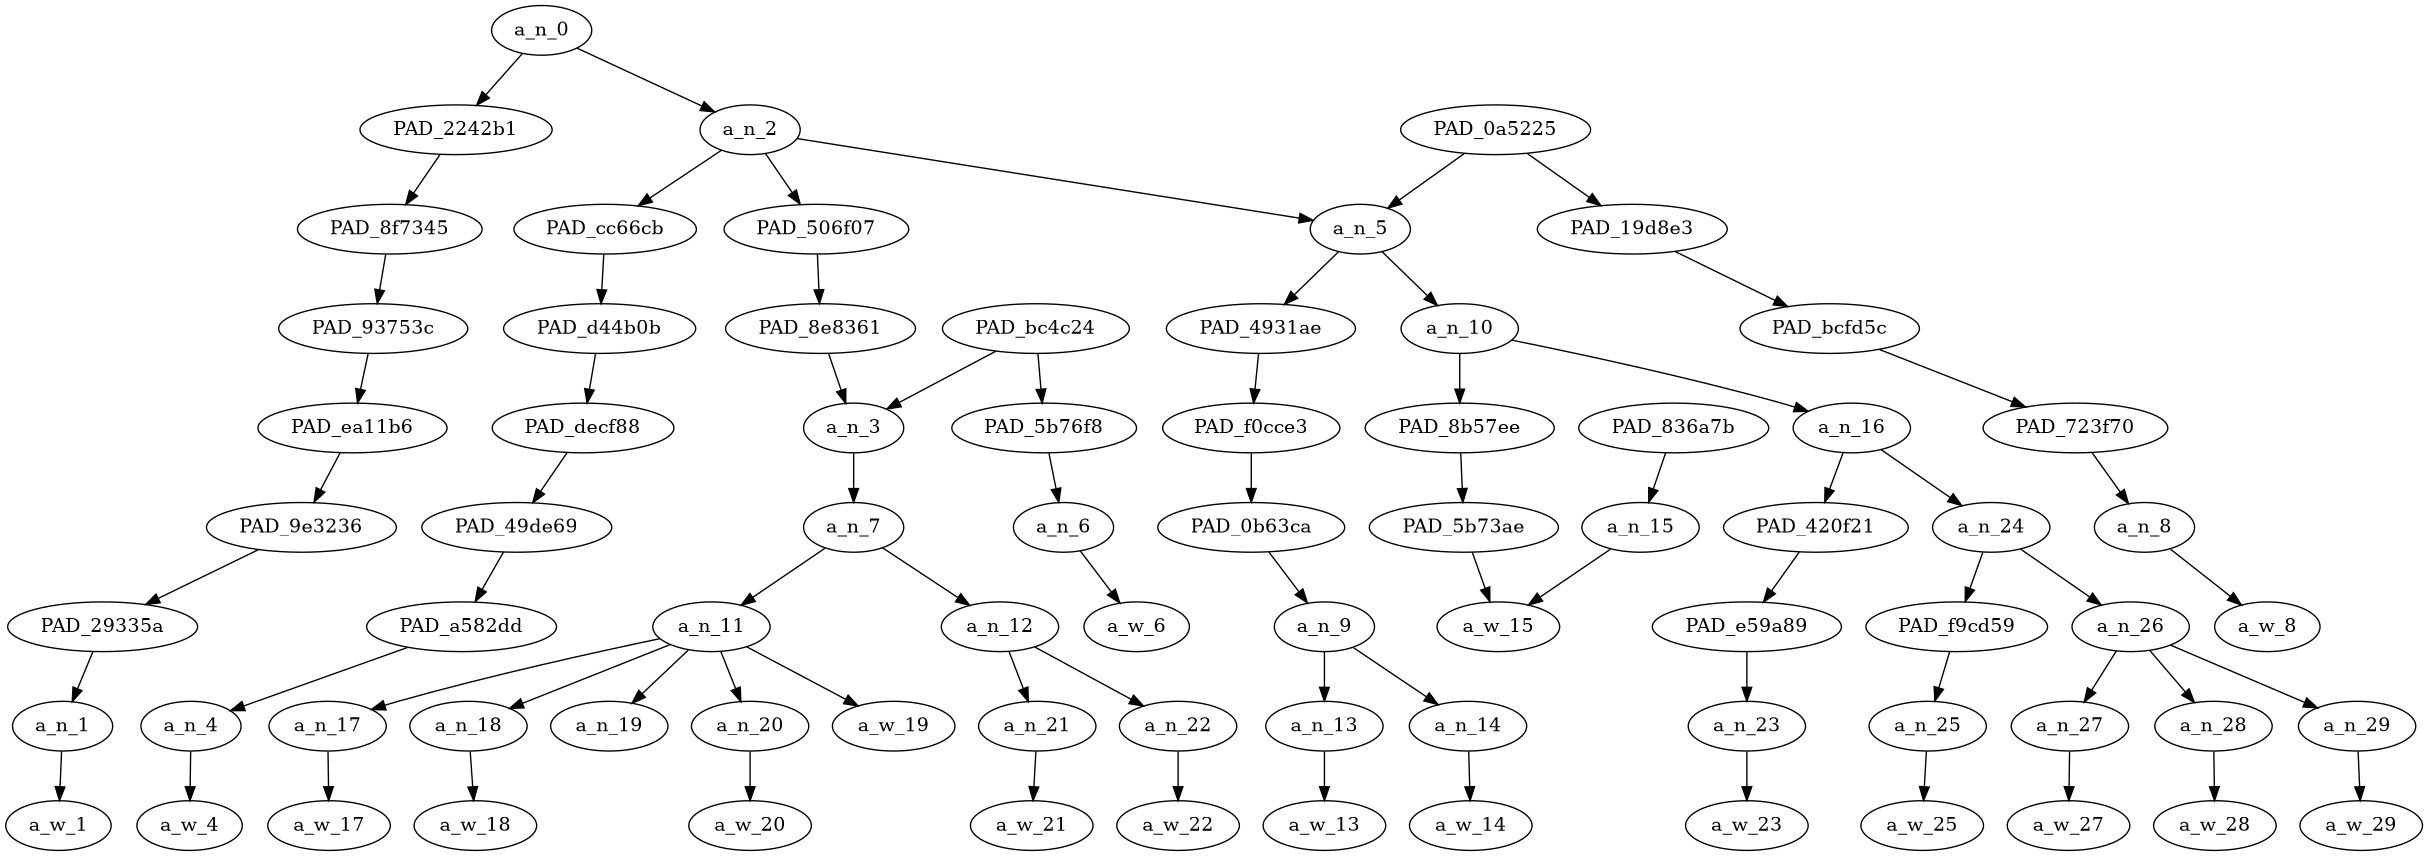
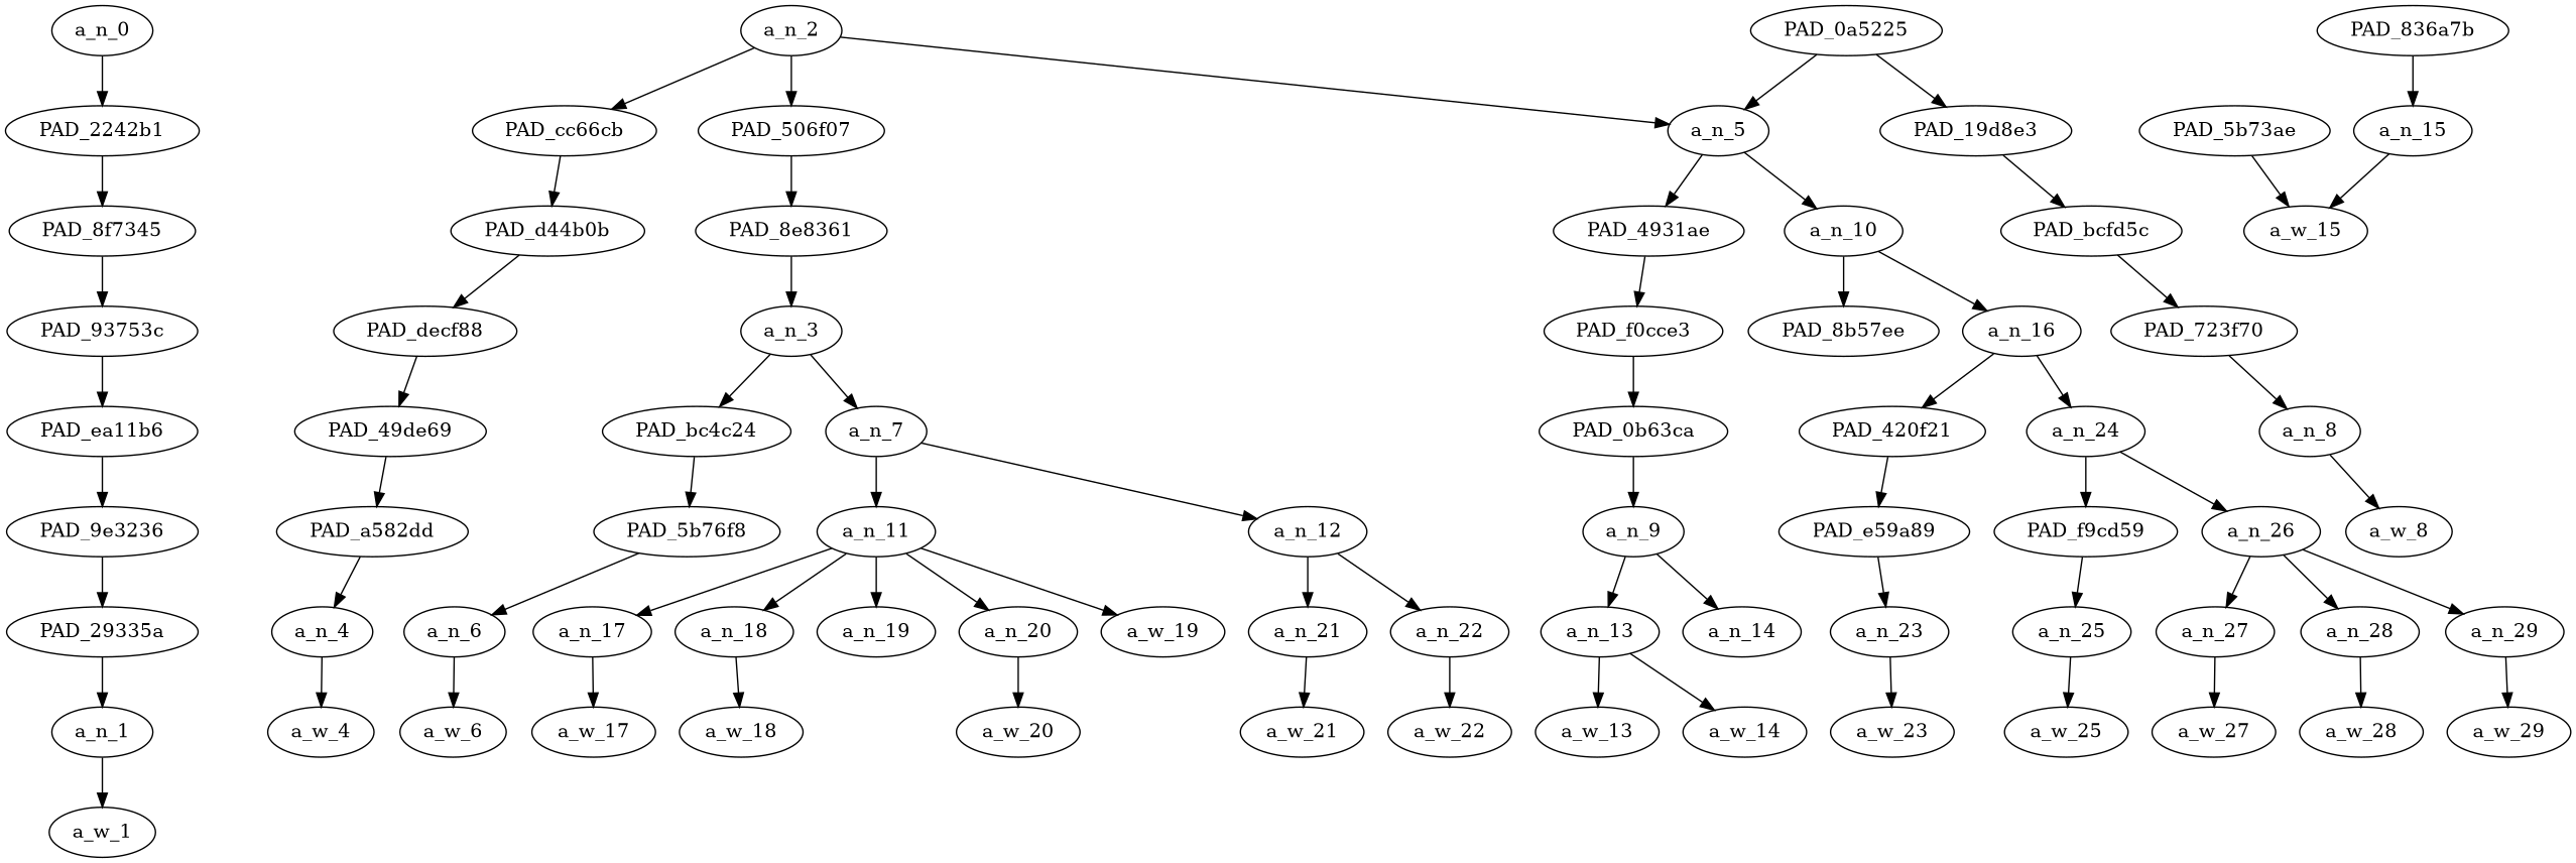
  strict digraph {
    node [div_dir=1 index=0 level=1 text_span="[0]" value=0.08322707]
    a_n_0 [level=8 text_span="[0, 1, 2, 3, 4, 5, 6, 7, 8, 9, 10, 11, 12, 13, 14, 15, 16, 17]" value=1.00000000]
    PAD_2242b1 [level=7]
    a_n_2 [index=1 level=7 text_span="[1, 2, 3, 4, 5, 6, 7, 8, 9, 10, 11, 12, 13, 14, 15, 16, 17]" value=0.91584662]
    PAD_8f7345 [level=6]
    PAD_cc66cb [div_dir=-1 index=2 level=6 text_span="[8]" value=0.02730271]
    PAD_506f07 [index=1 level=6 text_span="[1, 2, 3, 4, 5, 6, 7]" value=0.54555610]
    a_n_5 [index=3 level=6 text_span="[9, 10, 11, 12, 13, 14, 15, 16, 17]" value=0.34209875]
    PAD_93753c [level=5]
    PAD_d44b0b [div_dir=-1 index=2 level=5 text_span="[8]" value=0.02730271]
    PAD_8e8361 [index=1 level=5 text_span="[1, 2, 3, 4, 5, 6, 7]" value=0.54555610]
    PAD_4931ae [index=4 level=5 text_span="[10, 11]" value=0.05775202]
    a_n_10 [index=5 level=5 text_span="[12, 13, 14, 15, 16, 17]" value=0.25336582]
    PAD_ea11b6 [level=4]
    PAD_9e3236 [level=3]
    PAD_29335a [level=2]
    a_n_1
    a_w_1 [div_dir=0 level=0 value=msm]
    PAD_decf88 [div_dir=-1 index=2 level=4 text_span="[8]" value=0.02730271]
    a_n_3 [index=1 level=4 text_span="[1, 2, 3, 4, 5, 6, 7]" value=0.54555610]
    PAD_0a5225 [index=3 level=5 text_span="[9]" value=0.03062350]
    PAD_19d8e3 [index=3 level=4 text_span="[9]" value=0.03062350]
    PAD_f0cce3 [index=4 level=4 text_span="[10, 11]" value=0.05775202]
    PAD_8b57ee [index=5 level=4 text_span="[12]" value=0.02615097]
    a_n_16 [index=6 level=4 text_span="[13, 14, 15, 16, 17]" value=0.22684837]
    PAD_49de69 [div_dir=-1 index=3 level=3 text_span="[8]" value=0.02730271]
    PAD_a582dd [div_dir=-1 index=4 level=2 text_span="[8]" value=0.02730271]
    a_n_4 [div_dir=-1 index=8 text_span="[8]" value=0.02730271]
    a_w_4 [div_dir=0 index=8 level=0 text_span="[8]" value=and]
    PAD_bc4c24 [index=1 level=3 text_span="[1]" value=0.05182504]
    a_n_7 [index=2 level=3 text_span="[2, 3, 4, 5, 6, 7]" value=0.49278935]
    PAD_5b76f8 [index=1 level=2 text_span="[1]" value=0.05182504]
    a_n_11 [index=2 level=2 text_span="[2, 3, 4, 5]" value=0.42547635]
    a_n_12 [index=3 level=2 text_span="[6, 7]" value=0.06643443]
    a_n_6 [index=1 text_span="[1]" value=0.05182504]
    a_n_17 [index=2 text_span="[2]" value=0.04254976]
    a_n_18 [index=3 text_span="[3]" value=0.28521722]
    a_n_19 [div_dir=-1 index=4 text_span="[4]" value=0.05855073]
    a_n_20 [index=5 text_span="[5]" value=0.03822137]
    a_w_19 [div_dir=0 index=4 level=0 text_span="[4]" value=terrorist]
    a_n_21 [index=6 text_span="[6]" value=0.02582861]
    a_n_22 [index=7 text_span="[7]" value=0.04047038]
    a_w_6 [div_dir=0 index=1 level=0 text_span="[1]" value=blamed]
    a_w_17 [div_dir=0 index=2 level=0 text_span="[2]" value=this]
    a_w_18 [div_dir=0 index=3 level=0 text_span="[3]" value=muzrat]
    a_w_20 [div_dir=0 index=5 level=0 text_span="[5]" value=attack]
    a_w_21 [div_dir=0 index=6 level=0 text_span="[6]" value=on]
    a_w_22 [div_dir=0 index=7 level=0 text_span="[7]" value=women]
    PAD_bcfd5c [index=4 level=3 text_span="[9]" value=0.03062350]
    PAD_0b63ca [index=5 level=3 text_span="[10, 11]" value=0.05775202]
    PAD_5b73ae [index=6 level=3 text_span="[12]" value=0.02615097]
    PAD_420f21 [index=7 level=3 text_span="[13]" value=0.02453375]
    a_n_24 [index=8 level=3 text_span="[14, 15, 16, 17]" value=0.20193532]
    PAD_723f70 [index=5 level=2 text_span="[9]" value=0.03062350]
    a_n_8 [index=9 text_span="[9]" value=0.03062350]
    a_w_8 [div_dir=0 index=9 level=0 text_span="[9]" value=dropped]
    a_n_9 [index=6 level=2 text_span="[10, 11]" value=0.05775202]
    a_n_13 [index=10 text_span="[10]" value=0.02229558]
    a_n_14 [index=11 text_span="[11]" value=0.03537732]
    a_w_13 [div_dir=0 index=10 level=0 text_span="[10]" value=the]
    a_w_14 [div_dir=0 index=11 level=0 text_span="[11]" value=story]
    a_w_15 [div_dir=0 index=12 level=0 text_span="[12]" value=like]
    PAD_e59a89 [index=8 level=2 text_span="[13]" value=0.02453375]
    PAD_f9cd59 [div_dir=-1 index=9 level=2 text_span="[14]" value=0.03018222]
    a_n_26 [index=10 level=2 text_span="[15, 16, 17]" value=0.17132790]
    PAD_836a7b [index=7 level=2 text_span="[12]" value=0.02615097]
    a_n_15 [index=12 text_span="[12]" value=0.02615097]
    a_n_23 [index=13 text_span="[13]" value=0.02453375]
    a_n_25 [div_dir=-1 index=14 text_span="[14]" value=0.03018222]
    a_n_27 [index=15 text_span="[15]" value=0.02753754]
    a_n_28 [div_dir=-1 index=16 text_span="[16]" value=0.05139700]
    a_n_29 [index=17 text_span="[17]" value=0.09190361]
    a_w_23 [div_dir=0 index=13 level=0 text_span="[13]" value=it]
    a_w_25 [div_dir=0 index=14 level=0 text_span="[14]" value=was]
    a_w_27 [div_dir=0 index=15 level=0 text_span="[15]" value=a]
    a_w_28 [div_dir=0 index=16 level=0 text_span="[16]" value=hot]
    a_w_29 [div_dir=0 index=17 level=0 text_span="[17]" value=potato]
    a_n_0 -> PAD_2242b1
-   a_n_0 -> a_n_2
    PAD_2242b1 -> PAD_8f7345
    a_n_2 -> PAD_cc66cb
    a_n_2 -> PAD_506f07
    a_n_2 -> a_n_5
    PAD_8f7345 -> PAD_93753c
    PAD_cc66cb -> PAD_d44b0b
    PAD_506f07 -> PAD_8e8361
    a_n_5 -> PAD_4931ae
    a_n_5 -> a_n_10
    PAD_93753c -> PAD_ea11b6
    PAD_d44b0b -> PAD_decf88
    PAD_8e8361 -> a_n_3
    PAD_4931ae -> PAD_f0cce3
    a_n_10 -> PAD_8b57ee
    a_n_10 -> a_n_16
    PAD_ea11b6 -> PAD_9e3236
    PAD_9e3236 -> PAD_29335a
    PAD_29335a -> a_n_1
    a_n_1 -> a_w_1
    PAD_decf88 -> PAD_49de69
-   PAD_bc4c24 -> a_n_3
+   a_n_3 -> PAD_bc4c24
    a_n_3 -> a_n_7
    PAD_0a5225 -> a_n_5
    PAD_0a5225 -> PAD_19d8e3
    PAD_19d8e3 -> PAD_bcfd5c
    PAD_f0cce3 -> PAD_0b63ca
-   PAD_8b57ee -> PAD_5b73ae
    a_n_16 -> PAD_420f21
    a_n_16 -> a_n_24
    PAD_49de69 -> PAD_a582dd
    PAD_a582dd -> a_n_4
    a_n_4 -> a_w_4
    PAD_bc4c24 -> PAD_5b76f8
    a_n_7 -> a_n_11
    a_n_7 -> a_n_12
    PAD_5b76f8 -> a_n_6
    a_n_11 -> a_n_17
    a_n_11 -> a_n_18
    a_n_11 -> a_n_19
    a_n_11 -> a_n_20
    a_n_11 -> a_w_19
    a_n_12 -> a_n_21
    a_n_12 -> a_n_22
    a_n_6 -> a_w_6
    a_n_17 -> a_w_17
    a_n_18 -> a_w_18
    a_n_20 -> a_w_20
    a_n_21 -> a_w_21
    a_n_22 -> a_w_22
    PAD_bcfd5c -> PAD_723f70
    PAD_0b63ca -> a_n_9
    PAD_5b73ae -> a_w_15
    PAD_420f21 -> PAD_e59a89
    a_n_24 -> PAD_f9cd59
    a_n_24 -> a_n_26
    PAD_723f70 -> a_n_8
    a_n_8 -> a_w_8
    a_n_9 -> a_n_13
    a_n_9 -> a_n_14
    a_n_13 -> a_w_13
-   a_n_14 -> a_w_14
+   a_n_13 -> a_w_14
    PAD_e59a89 -> a_n_23
    PAD_f9cd59 -> a_n_25
    a_n_26 -> a_n_27
    a_n_26 -> a_n_28
    a_n_26 -> a_n_29
    PAD_836a7b -> a_n_15
    a_n_15 -> a_w_15
    a_n_23 -> a_w_23
    a_n_25 -> a_w_25
    a_n_27 -> a_w_27
    a_n_28 -> a_w_28
    a_n_29 -> a_w_29
  }
